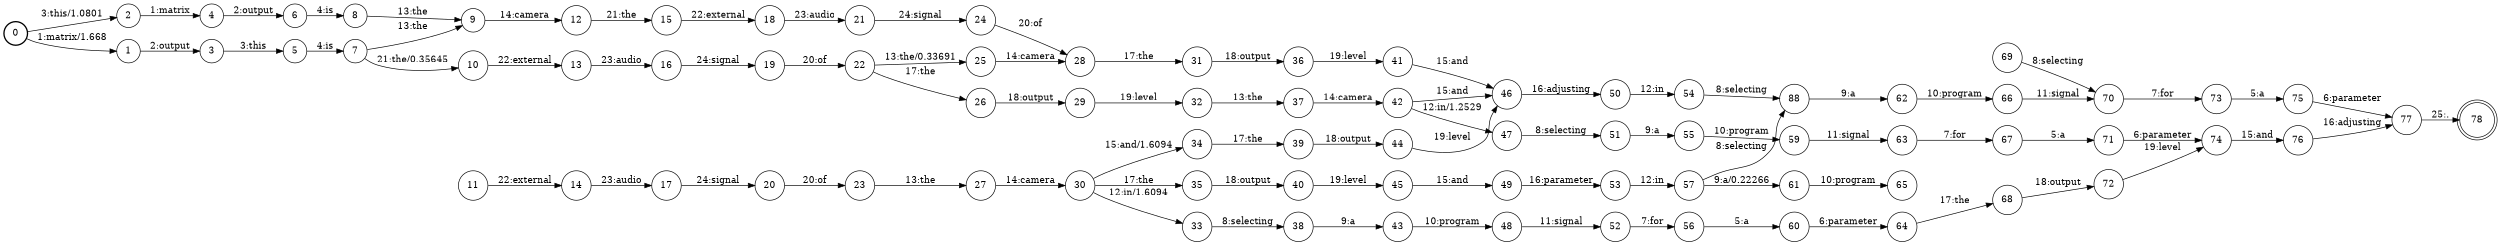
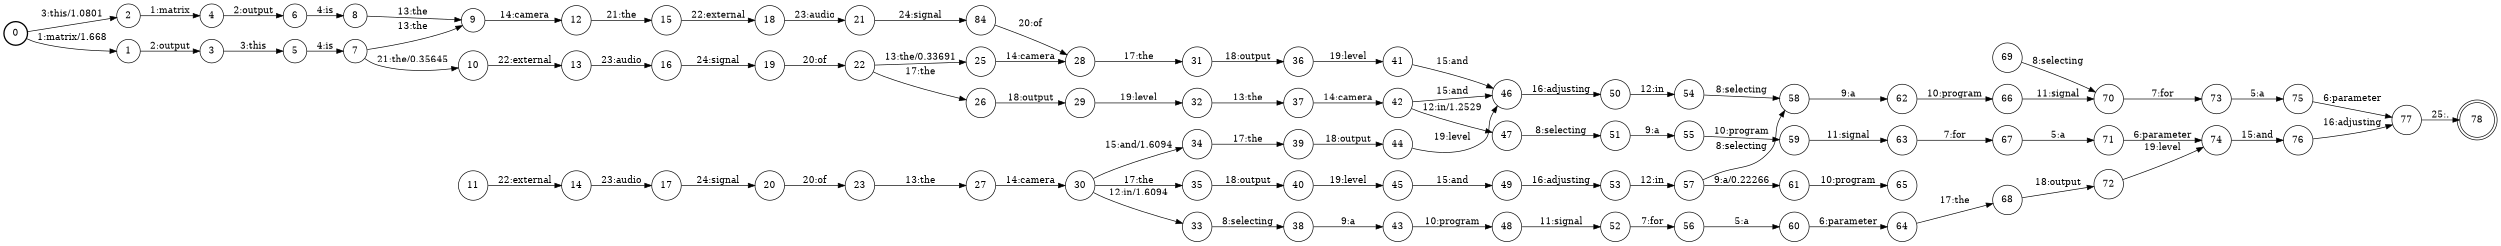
  digraph {
    nodesep=0.25
    rankdir=LR
    ranksep=0.4
    node [fontsize=14 shape=circle style=solid]
    edge [fontsize=14]
    n1 [label=0 style=bold]
    n2 [label=1]
    n3 [label=2]
    n4 [label=3]
    n5 [label=4]
    n6 [label=5]
    n7 [label=6]
    n8 [label=7]
    n9 [label=8]
    n10 [label=9]
    n11 [label=10]
    n12 [label=12]
    n13 [label=13]
    n14 [label=11]
    n15 [label=14]
    n16 [label=15]
    n17 [label=16]
    n18 [label=17]
    n19 [label=18]
    n20 [label=19]
    n21 [label=20]
    n22 [label=21]
    n23 [label=22]
    n24 [label=23]
-   n25 [label=24]
+   n25 [label=84]
    n26 [label=25]
    n27 [label=26]
    n28 [label=27]
    n29 [label=28]
    n30 [label=29]
    n31 [label=30]
    n32 [label=31]
    n33 [label=32]
    n34 [label=33]
    n35 [label=34]
    n36 [label=35]
    n37 [label=36]
    n38 [label=37]
    n39 [label=38]
    n40 [label=39]
    n41 [label=40]
    n42 [label=41]
    n43 [label=42]
    n44 [label=43]
    n45 [label=44]
    n46 [label=45]
    n47 [label=46]
    n48 [label=47]
    n49 [label=48]
    n50 [label=49]
    n51 [label=50]
    n52 [label=51]
    n53 [label=52]
    n54 [label=53]
    n55 [label=54]
    n56 [label=55]
    n57 [label=56]
    n58 [label=57]
-   n59 [label=88]
+   n59 [label=58]
    n60 [label=59]
    n61 [label=60]
    n62 [label=61]
    n63 [label=62]
    n64 [label=63]
    n65 [label=64]
    n66 [label=65]
    n67 [label=66]
    n68 [label=67]
    n69 [label=68]
    n70 [label=70]
    n71 [label=71]
    n72 [label=72]
    n73 [label=69]
    n74 [label=73]
    n75 [label=74]
    n76 [label=75]
    n77 [label=76]
    n78 [label=77]
    n79 [label=78 shape=doublecircle]
    n1 -> n2 [label="1:matrix/1.668"]
    n1 -> n3 [label="3:this/1.0801"]
    n2 -> n4 [label="2:output"]
    n3 -> n5 [label="1:matrix"]
    n4 -> n6 [label="3:this"]
    n5 -> n7 [label="2:output"]
    n6 -> n8 [label="4:is"]
    n7 -> n9 [label="4:is"]
    n8 -> n10 [label="13:the"]
    n8 -> n11 [label="21:the/0.35645"]
    n9 -> n10 [label="13:the"]
    n10 -> n12 [label="14:camera"]
    n11 -> n13 [label="22:external"]
    n12 -> n16 [label="21:the"]
    n13 -> n17 [label="23:audio"]
    n14 -> n15 [label="22:external"]
    n15 -> n18 [label="23:audio"]
    n16 -> n19 [label="22:external"]
    n17 -> n20 [label="24:signal"]
    n18 -> n21 [label="24:signal"]
    n19 -> n22 [label="23:audio"]
    n20 -> n23 [label="20:of"]
    n21 -> n24 [label="20:of"]
    n22 -> n25 [label="24:signal"]
    n23 -> n26 [label="13:the/0.33691"]
    n23 -> n27 [label="17:the"]
    n24 -> n28 [label="13:the"]
    n25 -> n29 [label="20:of"]
    n26 -> n29 [label="14:camera"]
    n27 -> n30 [label="18:output"]
    n28 -> n31 [label="14:camera"]
    n29 -> n32 [label="17:the"]
    n30 -> n33 [label="19:level"]
    n31 -> n34 [label="12:in/1.6094"]
    n31 -> n35 [label="15:and/1.6094"]
    n31 -> n36 [label="17:the"]
    n32 -> n37 [label="18:output"]
    n33 -> n38 [label="13:the"]
    n34 -> n39 [label="8:selecting"]
    n35 -> n40 [label="17:the"]
    n36 -> n41 [label="18:output"]
    n37 -> n42 [label="19:level"]
    n38 -> n43 [label="14:camera"]
    n39 -> n44 [label="9:a"]
    n40 -> n45 [label="18:output"]
    n41 -> n46 [label="19:level"]
    n42 -> n47 [label="15:and"]
    n43 -> n47 [label="15:and"]
    n43 -> n48 [label="12:in/1.2529"]
    n44 -> n49 [label="10:program"]
    n45 -> n47 [label="19:level"]
    n46 -> n50 [label="15:and"]
    n47 -> n51 [label="16:adjusting"]
    n48 -> n52 [label="8:selecting"]
    n49 -> n53 [label="11:signal"]
-   n50 -> n54 [label="16:parameter"]
+   n50 -> n54 [label="16:adjusting"]
    n51 -> n55 [label="12:in"]
    n52 -> n56 [label="9:a"]
    n53 -> n57 [label="7:for"]
    n54 -> n58 [label="12:in"]
    n55 -> n59 [label="8:selecting"]
    n56 -> n60 [label="10:program"]
    n57 -> n61 [label="5:a"]
    n58 -> n59 [label="8:selecting"]
    n58 -> n62 [label="9:a/0.22266"]
    n59 -> n63 [label="9:a"]
    n60 -> n64 [label="11:signal"]
    n61 -> n65 [label="6:parameter"]
    n62 -> n66 [label="10:program"]
    n63 -> n67 [label="10:program"]
    n64 -> n68 [label="7:for"]
    n65 -> n69 [label="17:the"]
    n67 -> n70 [label="11:signal"]
    n68 -> n71 [label="5:a"]
    n69 -> n72 [label="18:output"]
    n70 -> n74 [label="7:for"]
    n71 -> n75 [label="6:parameter"]
    n72 -> n75 [label="19:level"]
    n73 -> n70 [label="8:selecting"]
    n74 -> n76 [label="5:a"]
    n75 -> n77 [label="15:and"]
    n76 -> n78 [label="6:parameter"]
    n77 -> n78 [label="16:adjusting"]
    n78 -> n79 [label="25:."]
  }
